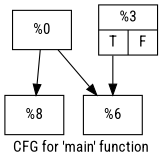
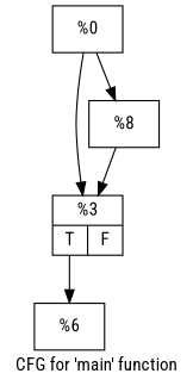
  digraph {
    fontname="Roboto Condensed"
    label="CFG for 'main' function"
    node [fontname="Roboto Condensed" shape=record]
    edge [fontname="Roboto Condensed"]
    n1 [label="{%0}"]
    n2 [label="{%3|{<s0>T|<s1>F}}"]
    n3 [label="{%8}"]
    n4 [label="{%6}"]
-   n1 -> n4
+   n1 -> n2
    n1 -> n3
    n2 -> n4 [tailport=s0]
+   n3 -> n2
  }
